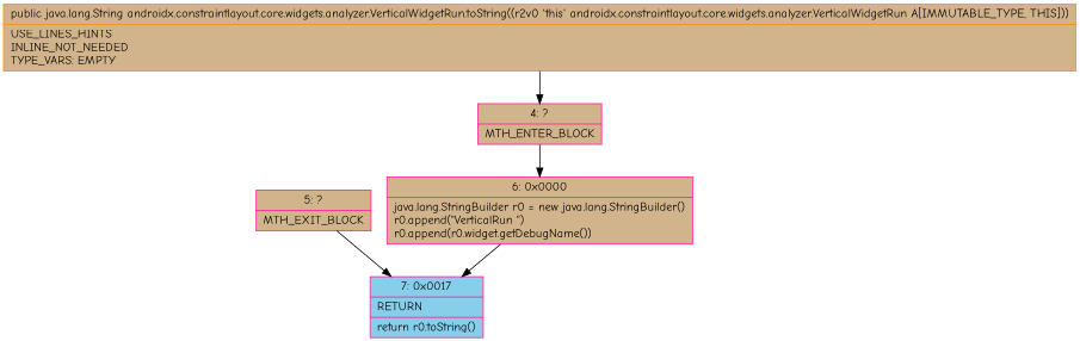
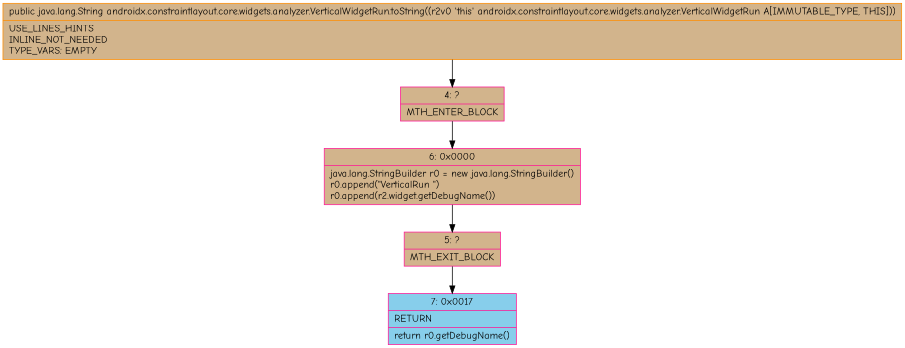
  digraph {
    fontname="Comic Neue"
    node [color=deeppink fillcolor=tan fontname="Comic Neue" shape=record style=filled]
    edge [fontname="Comic Neue"]
    n1 [label="{4\:\ ?|MTH_ENTER_BLOCK\l}"]
-   n2 [label="{6\:\ 0x0000|java.lang.StringBuilder r0 = new java.lang.StringBuilder()\lr0.append(\"VerticalRun \")\lr0.append(r0.widget.getDebugName())\l}"]
-   n3 [fillcolor=skyblue label="{7\:\ 0x0017|RETURN\l|return r0.toString()\l}"]
+   n2 [label="{6\:\ 0x0000|java.lang.StringBuilder r0 = new java.lang.StringBuilder()\lr0.append(\"VerticalRun \")\lr0.append(r2.widget.getDebugName())\l}"]
+   n3 [fillcolor=skyblue label="{7\:\ 0x0017|RETURN\l|return r0.getDebugName()\l}"]
    n4 [label="{5\:\ ?|MTH_EXIT_BLOCK\l}"]
    n5 [color=darkorange label="{public java.lang.String androidx.constraintlayout.core.widgets.analyzer.VerticalWidgetRun.toString((r2v0 'this' androidx.constraintlayout.core.widgets.analyzer.VerticalWidgetRun A[IMMUTABLE_TYPE, THIS]))  | USE_LINES_HINTS\lINLINE_NOT_NEEDED\lTYPE_VARS: EMPTY\l}"]
    n1 -> n2
-   n2 -> n3
+   n2 -> n4
    n4 -> n3
    n5 -> n1
  }
